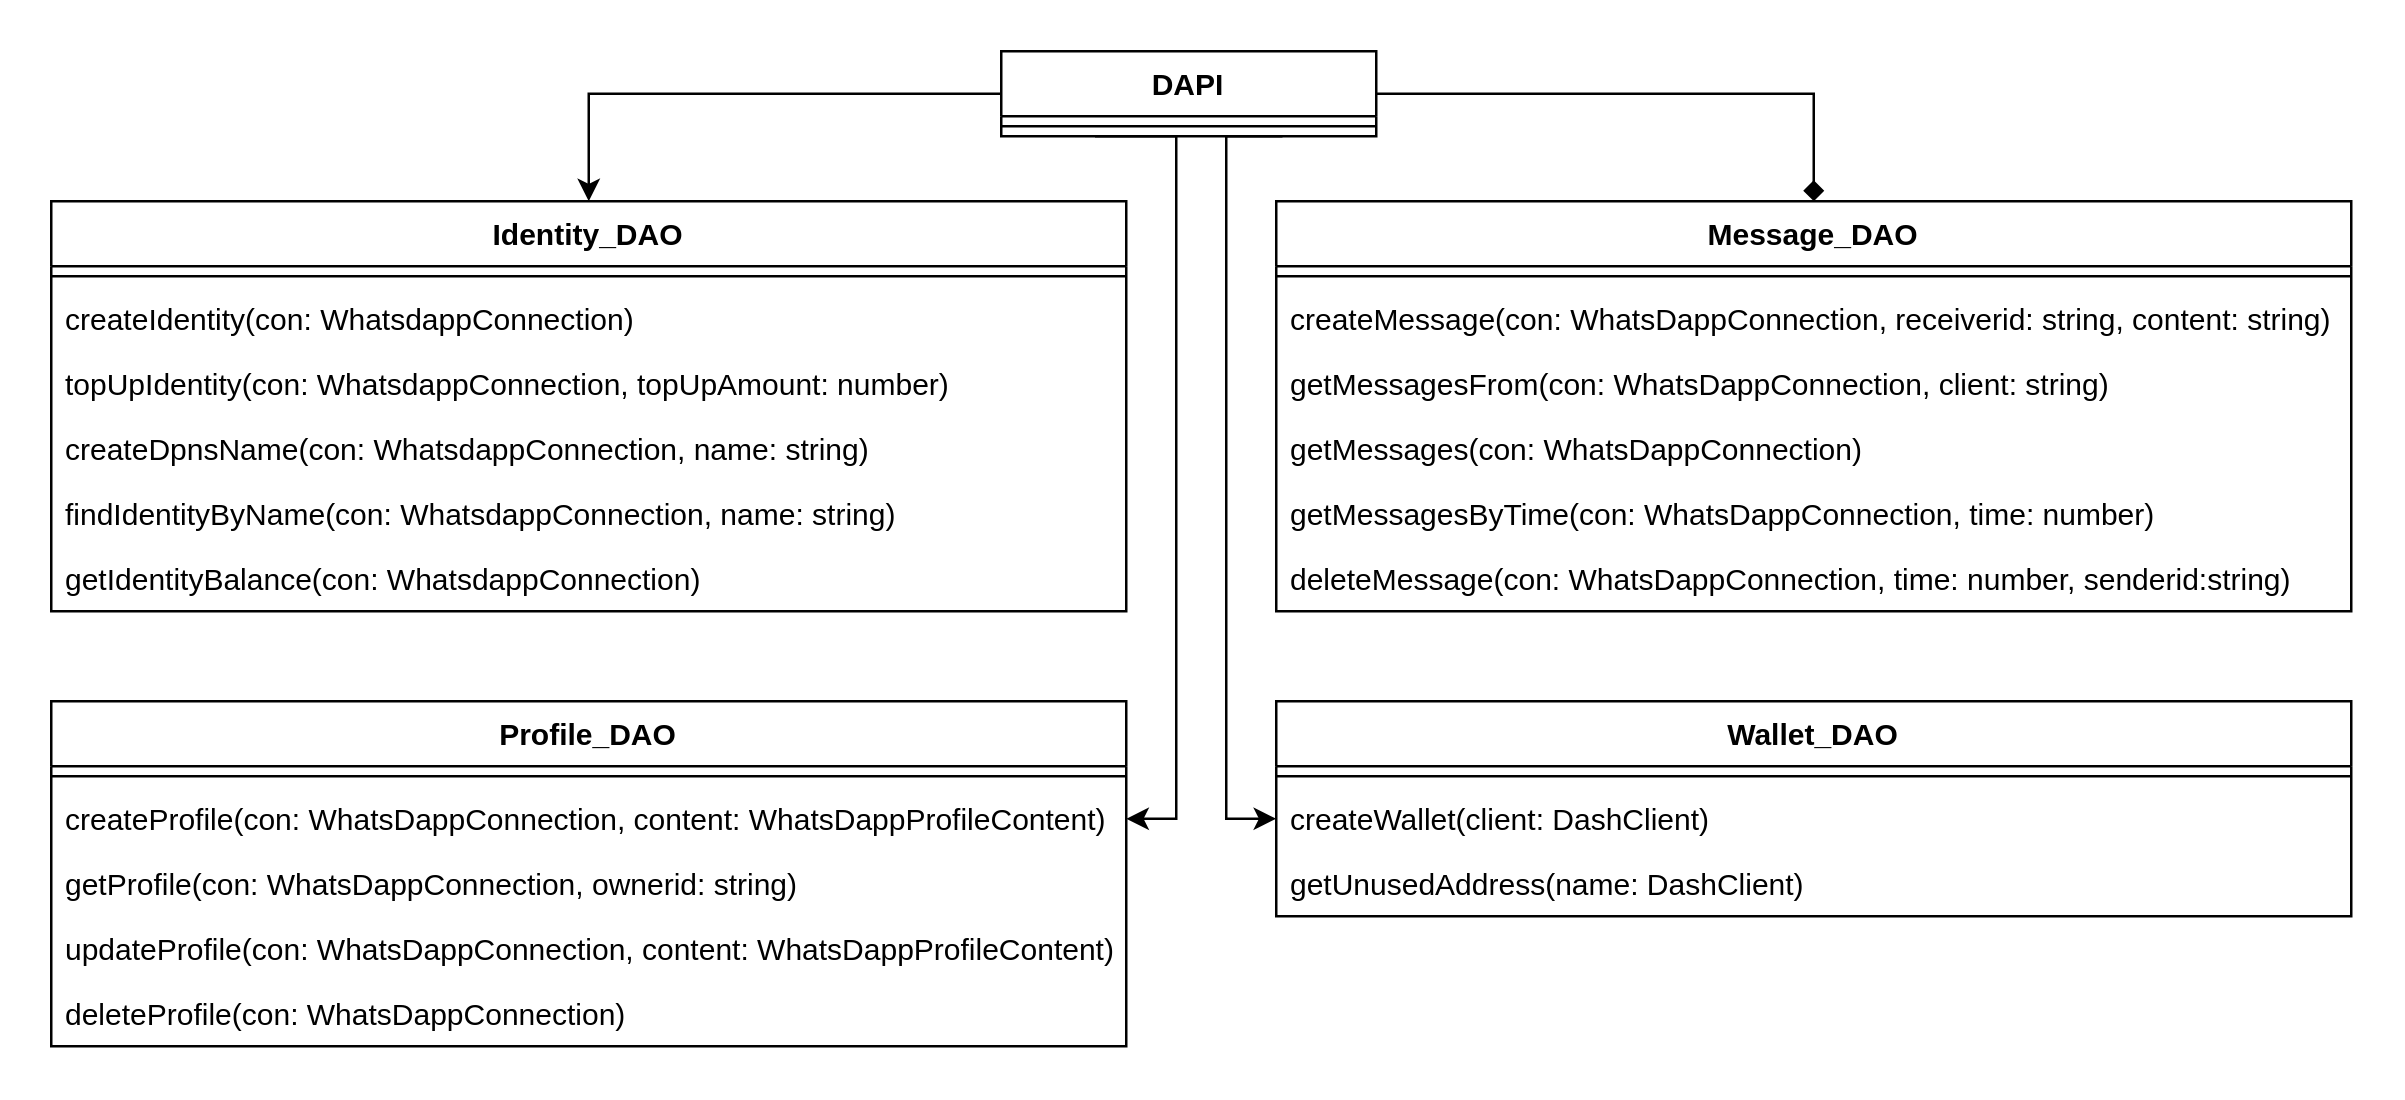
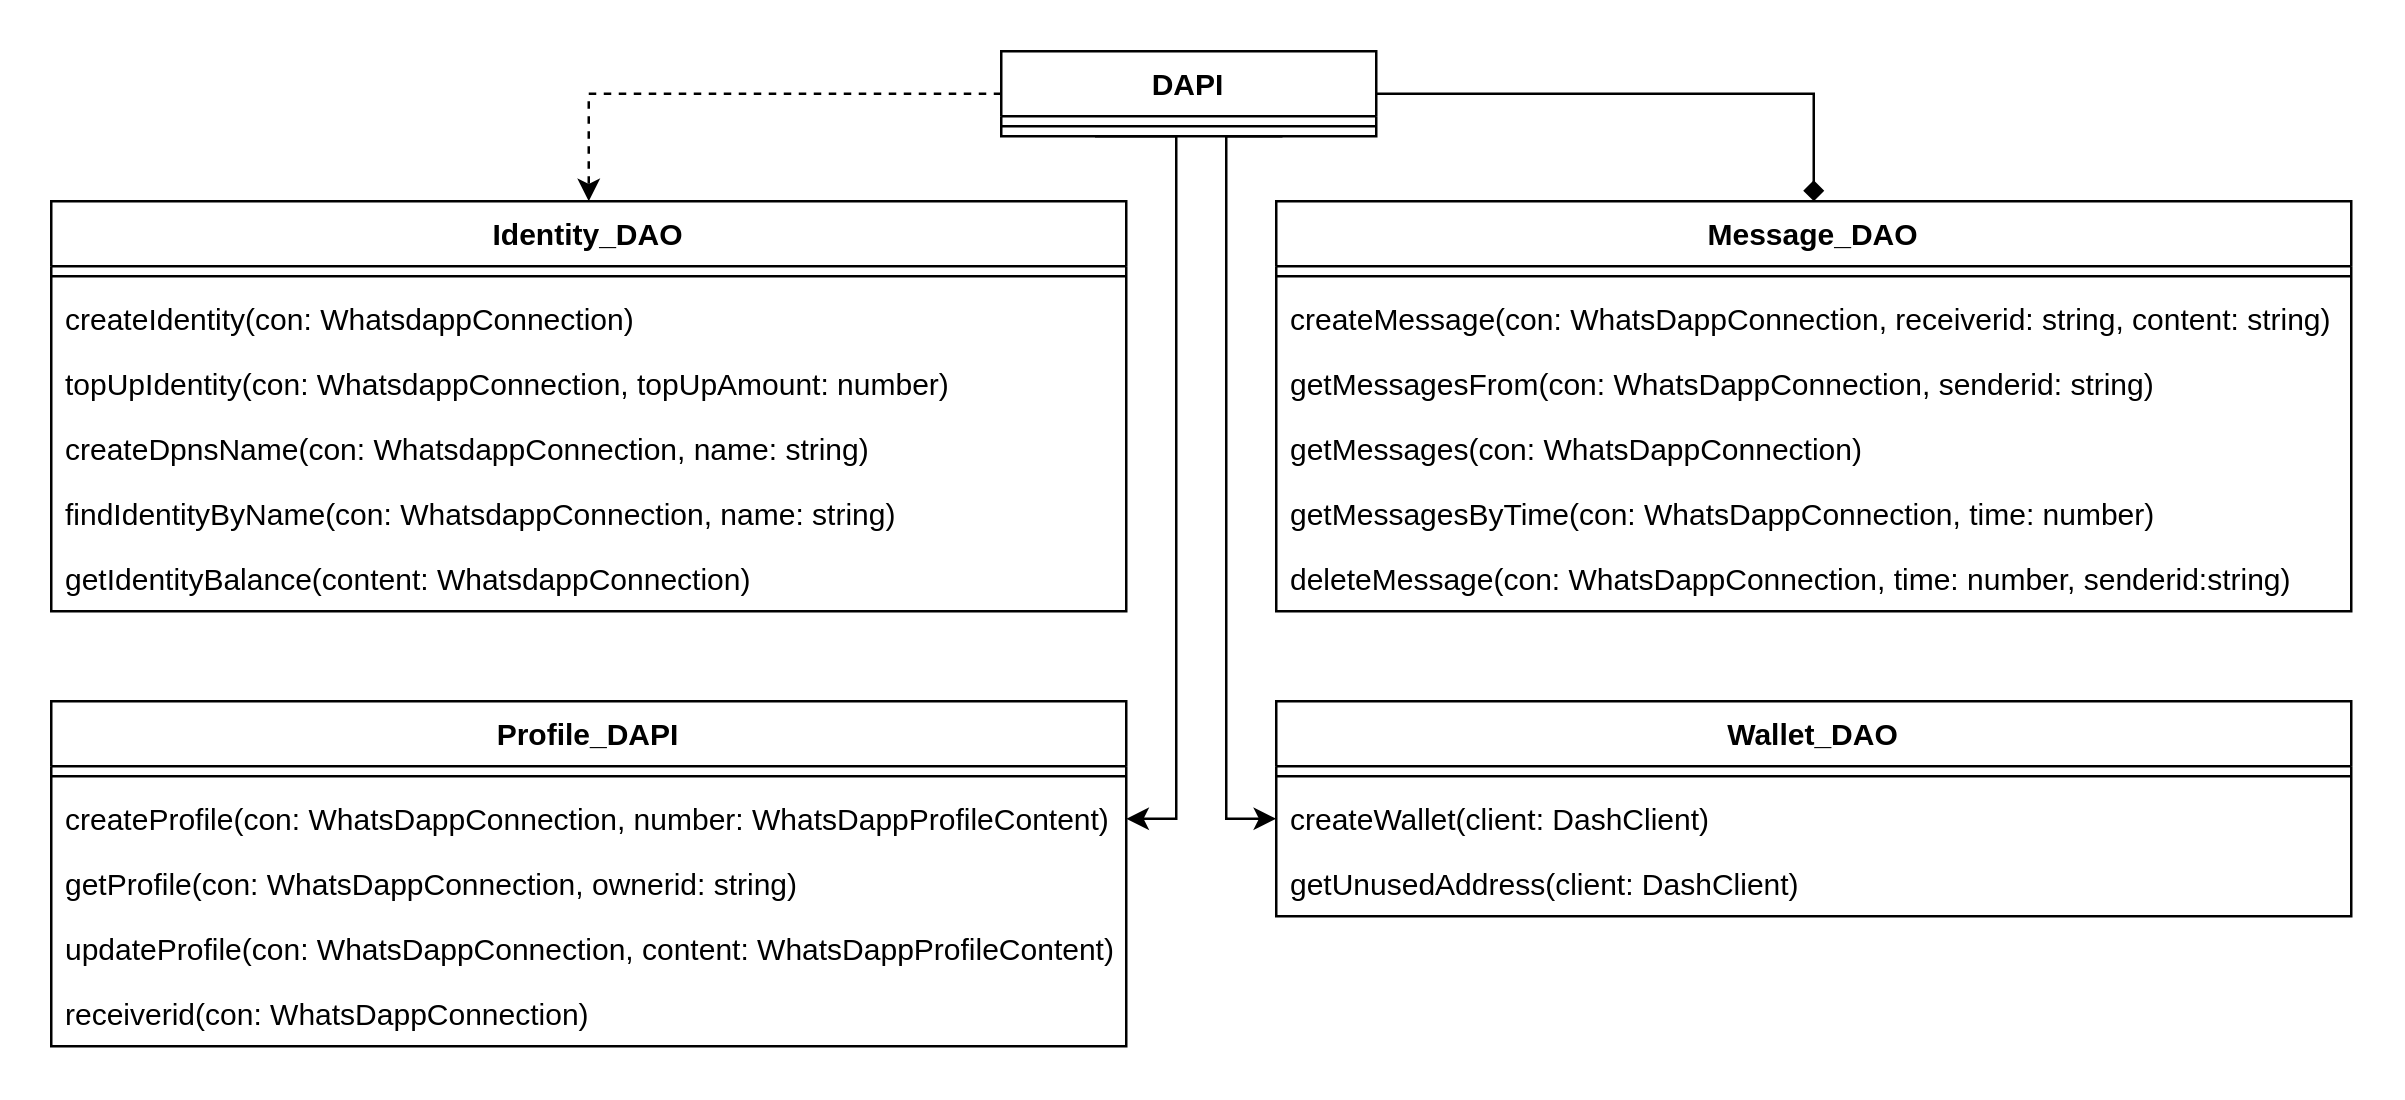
  <mxCell id="0" />
  <mxCell id="1" parent="0" />
- <mxCell id="2" style="edgeStyle=orthogonalEdgeStyle;rounded=0;orthogonalLoop=1;jettySize=auto;html=1;exitX=0;exitY=0.5;exitDx=0;exitDy=0;" parent="1" source="6" target="19" edge="1"><mxGeometry relative="1" as="geometry" /></mxCell>
+ <mxCell id="2" style="edgeStyle=orthogonalEdgeStyle;rounded=0;orthogonalLoop=1;jettySize=auto;html=1;exitX=0;exitY=0.5;exitDx=0;exitDy=0;dashed=1;" parent="1" source="6" target="19" edge="1"><mxGeometry relative="1" as="geometry" /></mxCell>
  <mxCell id="3" style="edgeStyle=orthogonalEdgeStyle;rounded=0;orthogonalLoop=1;jettySize=auto;html=1;exitX=1;exitY=0.5;exitDx=0;exitDy=0;endArrow=diamond;" parent="1" source="6" target="12" edge="1"><mxGeometry relative="1" as="geometry" /></mxCell>
  <mxCell id="4" style="edgeStyle=orthogonalEdgeStyle;rounded=0;orthogonalLoop=1;jettySize=auto;html=1;exitX=0.75;exitY=1;exitDx=0;exitDy=0;entryX=0;entryY=0.5;entryDx=0;entryDy=0;" parent="1" source="6" target="10" edge="1"><mxGeometry relative="1" as="geometry"><Array as="points"><mxPoint x="490" y="54" /><mxPoint x="490" y="327" /></Array></mxGeometry></mxCell>
  <mxCell id="5" style="edgeStyle=orthogonalEdgeStyle;rounded=0;orthogonalLoop=1;jettySize=auto;html=1;exitX=0.25;exitY=1;exitDx=0;exitDy=0;entryX=1;entryY=0.5;entryDx=0;entryDy=0;" parent="1" source="6" target="28" edge="1"><mxGeometry relative="1" as="geometry"><Array as="points"><mxPoint x="470" y="54" /><mxPoint x="470" y="327" /></Array></mxGeometry></mxCell>
  <mxCell id="6" value="DAPI" style="swimlane;fontStyle=1;align=center;verticalAlign=top;childLayout=stackLayout;horizontal=1;startSize=26;horizontalStack=0;resizeParent=1;resizeParentMax=0;resizeLast=0;collapsible=1;marginBottom=0;" parent="1" vertex="1"><mxGeometry x="400" y="20" width="150" height="34" as="geometry" /></mxCell>
  <mxCell id="7" value="" style="line;strokeWidth=1;fillColor=none;align=left;verticalAlign=middle;spacingTop=-1;spacingLeft=3;spacingRight=3;rotatable=0;labelPosition=right;points=[];portConstraint=eastwest;" parent="6" vertex="1"><mxGeometry y="26" width="150" height="8" as="geometry" /></mxCell>
  <mxCell id="8" value="Wallet_DAO" style="swimlane;fontStyle=1;align=center;verticalAlign=top;childLayout=stackLayout;horizontal=1;startSize=26;horizontalStack=0;resizeParent=1;resizeParentMax=0;resizeLast=0;collapsible=1;marginBottom=0;" parent="1" vertex="1"><mxGeometry x="510" y="280" width="430" height="86" as="geometry" /></mxCell>
  <mxCell id="9" value="" style="line;strokeWidth=1;fillColor=none;align=left;verticalAlign=middle;spacingTop=-1;spacingLeft=3;spacingRight=3;rotatable=0;labelPosition=right;points=[];portConstraint=eastwest;" parent="8" vertex="1"><mxGeometry y="26" width="430" height="8" as="geometry" /></mxCell>
  <mxCell id="10" value="createWallet(client: DashClient)" style="text;strokeColor=none;fillColor=none;align=left;verticalAlign=top;spacingLeft=4;spacingRight=4;overflow=hidden;rotatable=0;points=[[0,0.5],[1,0.5]];portConstraint=eastwest;" parent="8" vertex="1"><mxGeometry y="34" width="430" height="26" as="geometry" /></mxCell>
- <mxCell id="11" value="getUnusedAddress(name: DashClient)" style="text;strokeColor=none;fillColor=none;align=left;verticalAlign=top;spacingLeft=4;spacingRight=4;overflow=hidden;rotatable=0;points=[[0,0.5],[1,0.5]];portConstraint=eastwest;" parent="8" vertex="1"><mxGeometry y="60" width="430" height="26" as="geometry" /></mxCell>
+ <mxCell id="11" value="getUnusedAddress(client: DashClient)" style="text;strokeColor=none;fillColor=none;align=left;verticalAlign=top;spacingLeft=4;spacingRight=4;overflow=hidden;rotatable=0;points=[[0,0.5],[1,0.5]];portConstraint=eastwest;" parent="8" vertex="1"><mxGeometry y="60" width="430" height="26" as="geometry" /></mxCell>
  <mxCell id="12" value="Message_DAO" style="swimlane;fontStyle=1;align=center;verticalAlign=top;childLayout=stackLayout;horizontal=1;startSize=26;horizontalStack=0;resizeParent=1;resizeParentMax=0;resizeLast=0;collapsible=1;marginBottom=0;" parent="1" vertex="1"><mxGeometry x="510" y="80" width="430" height="164" as="geometry"><mxRectangle x="480" width="120" height="26" as="alternateBounds" /></mxGeometry></mxCell>
  <mxCell id="13" value="" style="line;strokeWidth=1;fillColor=none;align=left;verticalAlign=middle;spacingTop=-1;spacingLeft=3;spacingRight=3;rotatable=0;labelPosition=right;points=[];portConstraint=eastwest;" parent="12" vertex="1"><mxGeometry y="26" width="430" height="8" as="geometry" /></mxCell>
  <mxCell id="14" value="createMessage(con: WhatsDappConnection, receiverid: string, content: string)" style="text;strokeColor=none;fillColor=none;align=left;verticalAlign=top;spacingLeft=4;spacingRight=4;overflow=hidden;rotatable=0;points=[[0,0.5],[1,0.5]];portConstraint=eastwest;" parent="12" vertex="1"><mxGeometry y="34" width="430" height="26" as="geometry" /></mxCell>
- <mxCell id="15" value="getMessagesFrom(con: WhatsDappConnection, client: string)" style="text;strokeColor=none;fillColor=none;align=left;verticalAlign=top;spacingLeft=4;spacingRight=4;overflow=hidden;rotatable=0;points=[[0,0.5],[1,0.5]];portConstraint=eastwest;" parent="12" vertex="1"><mxGeometry y="60" width="430" height="26" as="geometry" /></mxCell>
+ <mxCell id="15" value="getMessagesFrom(con: WhatsDappConnection, senderid: string)" style="text;strokeColor=none;fillColor=none;align=left;verticalAlign=top;spacingLeft=4;spacingRight=4;overflow=hidden;rotatable=0;points=[[0,0.5],[1,0.5]];portConstraint=eastwest;" parent="12" vertex="1"><mxGeometry y="60" width="430" height="26" as="geometry" /></mxCell>
  <mxCell id="16" value="getMessages(con: WhatsDappConnection)" style="text;strokeColor=none;fillColor=none;align=left;verticalAlign=top;spacingLeft=4;spacingRight=4;overflow=hidden;rotatable=0;points=[[0,0.5],[1,0.5]];portConstraint=eastwest;" parent="12" vertex="1"><mxGeometry y="86" width="430" height="26" as="geometry" /></mxCell>
  <mxCell id="17" value="getMessagesByTime(con: WhatsDappConnection, time: number)" style="text;strokeColor=none;fillColor=none;align=left;verticalAlign=top;spacingLeft=4;spacingRight=4;overflow=hidden;rotatable=0;points=[[0,0.5],[1,0.5]];portConstraint=eastwest;" parent="12" vertex="1"><mxGeometry y="112" width="430" height="26" as="geometry" /></mxCell>
  <mxCell id="18" value="deleteMessage(con: WhatsDappConnection, time: number, senderid:string)" style="text;strokeColor=none;fillColor=none;align=left;verticalAlign=top;spacingLeft=4;spacingRight=4;overflow=hidden;rotatable=0;points=[[0,0.5],[1,0.5]];portConstraint=eastwest;" parent="12" vertex="1"><mxGeometry y="138" width="430" height="26" as="geometry" /></mxCell>
  <mxCell id="19" value="Identity_DAO" style="swimlane;fontStyle=1;align=center;verticalAlign=top;childLayout=stackLayout;horizontal=1;startSize=26;horizontalStack=0;resizeParent=1;resizeParentMax=0;resizeLast=0;collapsible=1;marginBottom=0;" parent="1" vertex="1"><mxGeometry x="20" y="80" width="430" height="164" as="geometry" /></mxCell>
  <mxCell id="20" value="" style="line;strokeWidth=1;fillColor=none;align=left;verticalAlign=middle;spacingTop=-1;spacingLeft=3;spacingRight=3;rotatable=0;labelPosition=right;points=[];portConstraint=eastwest;" parent="19" vertex="1"><mxGeometry y="26" width="430" height="8" as="geometry" /></mxCell>
  <mxCell id="21" value="createIdentity(con: WhatsdappConnection)" style="text;strokeColor=none;fillColor=none;align=left;verticalAlign=top;spacingLeft=4;spacingRight=4;overflow=hidden;rotatable=0;points=[[0,0.5],[1,0.5]];portConstraint=eastwest;" parent="19" vertex="1"><mxGeometry y="34" width="430" height="26" as="geometry" /></mxCell>
  <mxCell id="22" value="topUpIdentity(con: WhatsdappConnection, topUpAmount: number)" style="text;strokeColor=none;fillColor=none;align=left;verticalAlign=top;spacingLeft=4;spacingRight=4;overflow=hidden;rotatable=0;points=[[0,0.5],[1,0.5]];portConstraint=eastwest;" parent="19" vertex="1"><mxGeometry y="60" width="430" height="26" as="geometry" /></mxCell>
  <mxCell id="23" value="createDpnsName(con: WhatsdappConnection, name: string)" style="text;strokeColor=none;fillColor=none;align=left;verticalAlign=top;spacingLeft=4;spacingRight=4;overflow=hidden;rotatable=0;points=[[0,0.5],[1,0.5]];portConstraint=eastwest;" parent="19" vertex="1"><mxGeometry y="86" width="430" height="26" as="geometry" /></mxCell>
  <mxCell id="24" value="findIdentityByName(con: WhatsdappConnection, name: string)" style="text;strokeColor=none;fillColor=none;align=left;verticalAlign=top;spacingLeft=4;spacingRight=4;overflow=hidden;rotatable=0;points=[[0,0.5],[1,0.5]];portConstraint=eastwest;" parent="19" vertex="1"><mxGeometry y="112" width="430" height="26" as="geometry" /></mxCell>
- <mxCell id="25" value="getIdentityBalance(con: WhatsdappConnection)" style="text;strokeColor=none;fillColor=none;align=left;verticalAlign=top;spacingLeft=4;spacingRight=4;overflow=hidden;rotatable=0;points=[[0,0.5],[1,0.5]];portConstraint=eastwest;" parent="19" vertex="1"><mxGeometry y="138" width="430" height="26" as="geometry" /></mxCell>
- <mxCell id="26" value="Profile_DAO" style="swimlane;fontStyle=1;align=center;verticalAlign=top;childLayout=stackLayout;horizontal=1;startSize=26;horizontalStack=0;resizeParent=1;resizeParentMax=0;resizeLast=0;collapsible=1;marginBottom=0;" parent="1" vertex="1"><mxGeometry x="20" y="280" width="430" height="138" as="geometry" /></mxCell>
+ <mxCell id="25" value="getIdentityBalance(content: WhatsdappConnection)" style="text;strokeColor=none;fillColor=none;align=left;verticalAlign=top;spacingLeft=4;spacingRight=4;overflow=hidden;rotatable=0;points=[[0,0.5],[1,0.5]];portConstraint=eastwest;" parent="19" vertex="1"><mxGeometry y="138" width="430" height="26" as="geometry" /></mxCell>
+ <mxCell id="26" value="Profile_DAPI" style="swimlane;fontStyle=1;align=center;verticalAlign=top;childLayout=stackLayout;horizontal=1;startSize=26;horizontalStack=0;resizeParent=1;resizeParentMax=0;resizeLast=0;collapsible=1;marginBottom=0;" parent="1" vertex="1"><mxGeometry x="20" y="280" width="430" height="138" as="geometry" /></mxCell>
  <mxCell id="27" value="" style="line;strokeWidth=1;fillColor=none;align=left;verticalAlign=middle;spacingTop=-1;spacingLeft=3;spacingRight=3;rotatable=0;labelPosition=right;points=[];portConstraint=eastwest;" parent="26" vertex="1"><mxGeometry y="26" width="430" height="8" as="geometry" /></mxCell>
- <mxCell id="28" value="createProfile(con: WhatsDappConnection, content: WhatsDappProfileContent)" style="text;strokeColor=none;fillColor=none;align=left;verticalAlign=top;spacingLeft=4;spacingRight=4;overflow=hidden;rotatable=0;points=[[0,0.5],[1,0.5]];portConstraint=eastwest;" parent="26" vertex="1"><mxGeometry y="34" width="430" height="26" as="geometry" /></mxCell>
+ <mxCell id="28" value="createProfile(con: WhatsDappConnection, number: WhatsDappProfileContent)" style="text;strokeColor=none;fillColor=none;align=left;verticalAlign=top;spacingLeft=4;spacingRight=4;overflow=hidden;rotatable=0;points=[[0,0.5],[1,0.5]];portConstraint=eastwest;" parent="26" vertex="1"><mxGeometry y="34" width="430" height="26" as="geometry" /></mxCell>
  <mxCell id="29" value="getProfile(con: WhatsDappConnection, ownerid: string)" style="text;strokeColor=none;fillColor=none;align=left;verticalAlign=top;spacingLeft=4;spacingRight=4;overflow=hidden;rotatable=0;points=[[0,0.5],[1,0.5]];portConstraint=eastwest;" parent="26" vertex="1"><mxGeometry y="60" width="430" height="26" as="geometry" /></mxCell>
  <mxCell id="30" value="updateProfile(con: WhatsDappConnection, content: WhatsDappProfileContent)" style="text;strokeColor=none;fillColor=none;align=left;verticalAlign=top;spacingLeft=4;spacingRight=4;overflow=hidden;rotatable=0;points=[[0,0.5],[1,0.5]];portConstraint=eastwest;" parent="26" vertex="1"><mxGeometry y="86" width="430" height="26" as="geometry" /></mxCell>
- <mxCell id="31" value="deleteProfile(con: WhatsDappConnection)" style="text;strokeColor=none;fillColor=none;align=left;verticalAlign=top;spacingLeft=4;spacingRight=4;overflow=hidden;rotatable=0;points=[[0,0.5],[1,0.5]];portConstraint=eastwest;" parent="26" vertex="1"><mxGeometry y="112" width="430" height="26" as="geometry" /></mxCell>
+ <mxCell id="31" value="receiverid(con: WhatsDappConnection)" style="text;strokeColor=none;fillColor=none;align=left;verticalAlign=top;spacingLeft=4;spacingRight=4;overflow=hidden;rotatable=0;points=[[0,0.5],[1,0.5]];portConstraint=eastwest;" parent="26" vertex="1"><mxGeometry y="112" width="430" height="26" as="geometry" /></mxCell>
